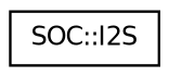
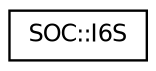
  digraph {
    rankdir=LR
-   n1 [color=black fillcolor=white fontname=Helvetica fontsize=10 height=0.2 label="SOC::I2S" shape=record style=filled width=0.4]
+   n1 [color=black fillcolor=white fontname=Helvetica fontsize=10 height=0.2 label="SOC::I6S" shape=record style=filled width=0.4]
  }
